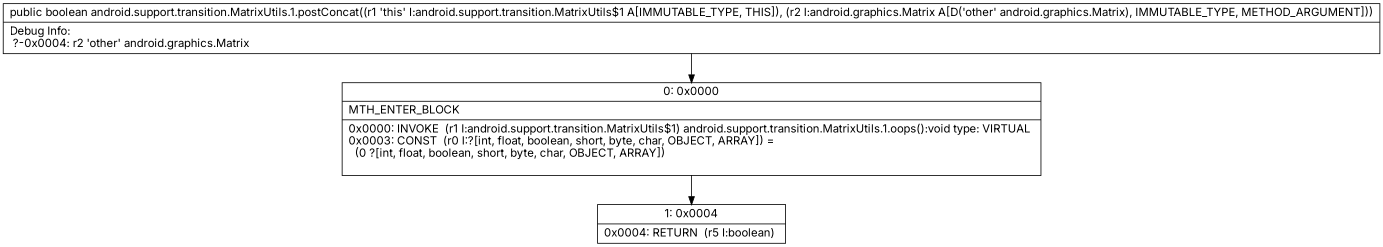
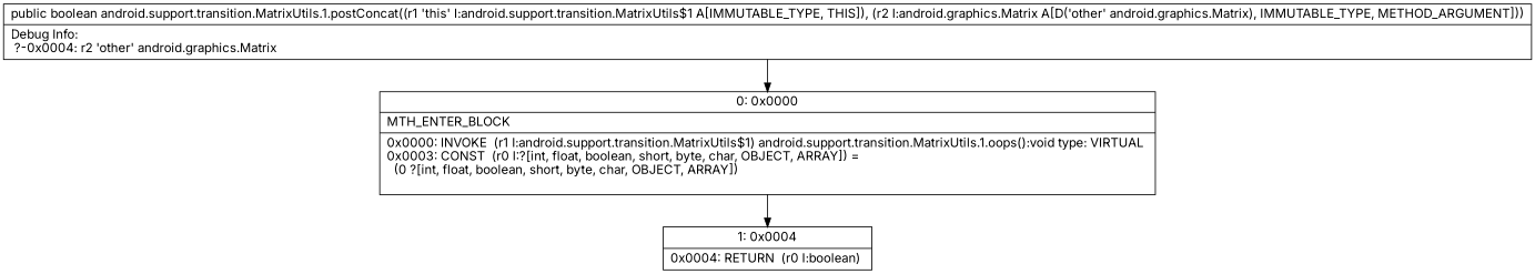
  digraph {
    fontname=Inter
    node [shape=record fontname=Inter]
    edge [fontname=Inter]
    n1 [label="{0\:\ 0x0000|MTH_ENTER_BLOCK\l|0x0000: INVOKE  (r1 I:android.support.transition.MatrixUtils$1) android.support.transition.MatrixUtils.1.oops():void type: VIRTUAL \l0x0003: CONST  (r0 I:?[int, float, boolean, short, byte, char, OBJECT, ARRAY]) = \l  (0 ?[int, float, boolean, short, byte, char, OBJECT, ARRAY])\l \l}"]
-   n2 [label="{1\:\ 0x0004|0x0004: RETURN  (r5 I:boolean) \l}"]
+   n2 [label="{1\:\ 0x0004|0x0004: RETURN  (r0 I:boolean) \l}"]
    n3 [label="{public boolean android.support.transition.MatrixUtils.1.postConcat((r1 'this' I:android.support.transition.MatrixUtils$1 A[IMMUTABLE_TYPE, THIS]), (r2 I:android.graphics.Matrix A[D('other' android.graphics.Matrix), IMMUTABLE_TYPE, METHOD_ARGUMENT]))  | Debug Info:\l  ?\-0x0004: r2 'other' android.graphics.Matrix\l}"]
    n1 -> n2
    n3 -> n1
  }
